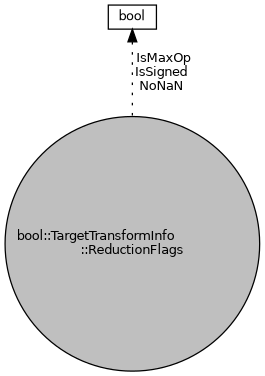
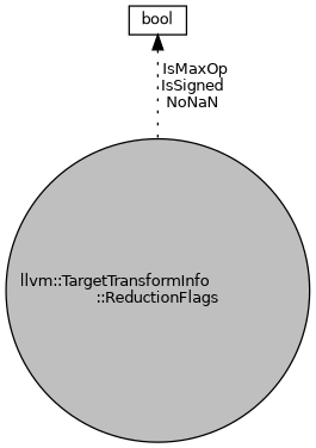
  digraph {
    node [color=black fontname=Helvetica fontsize=10]
-   n1 [fillcolor=grey75 fontcolor=black height=0.2 label="bool::TargetTransformInfo\l::ReductionFlags" shape=circle style=filled width=0.4]
+   n1 [fillcolor=grey75 fontcolor=black height=0.2 label="llvm::TargetTransformInfo\l::ReductionFlags" shape=circle style=filled width=0.4]
    n2 [height=0.2 label=bool shape=box width=0.4]
    n2 -> n1 [color=black dir=back fontname=Helvetica fontsize=10 label=" IsMaxOp\nIsSigned\nNoNaN" labelfontname=Helvetica labelfontsize=10 style=dotted]
  }
